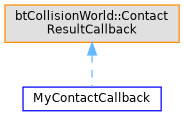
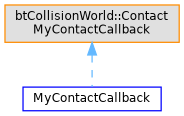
  digraph {
    rankdir=TB
    node [fontname=Helvetica fontsize=10 shape=box style=filled]
-   n1 [color=darkorange fillcolor="#E0E0E0" height=0.2 label="btCollisionWorld::Contact\lResultCallback" width=0.4]
+   n1 [color=darkorange fillcolor="#E0E0E0" height=0.2 label="btCollisionWorld::Contact\lMyContactCallback" width=0.4]
    n2 [color=blue fillcolor=white height=0.2 label=MyContactCallback width=0.4]
    n1 -> n2 [color=steelblue1 dir=back fontname=Helvetica fontsize=10 labelfontname=Helvetica labelfontsize=10 style=dashed]
  }
